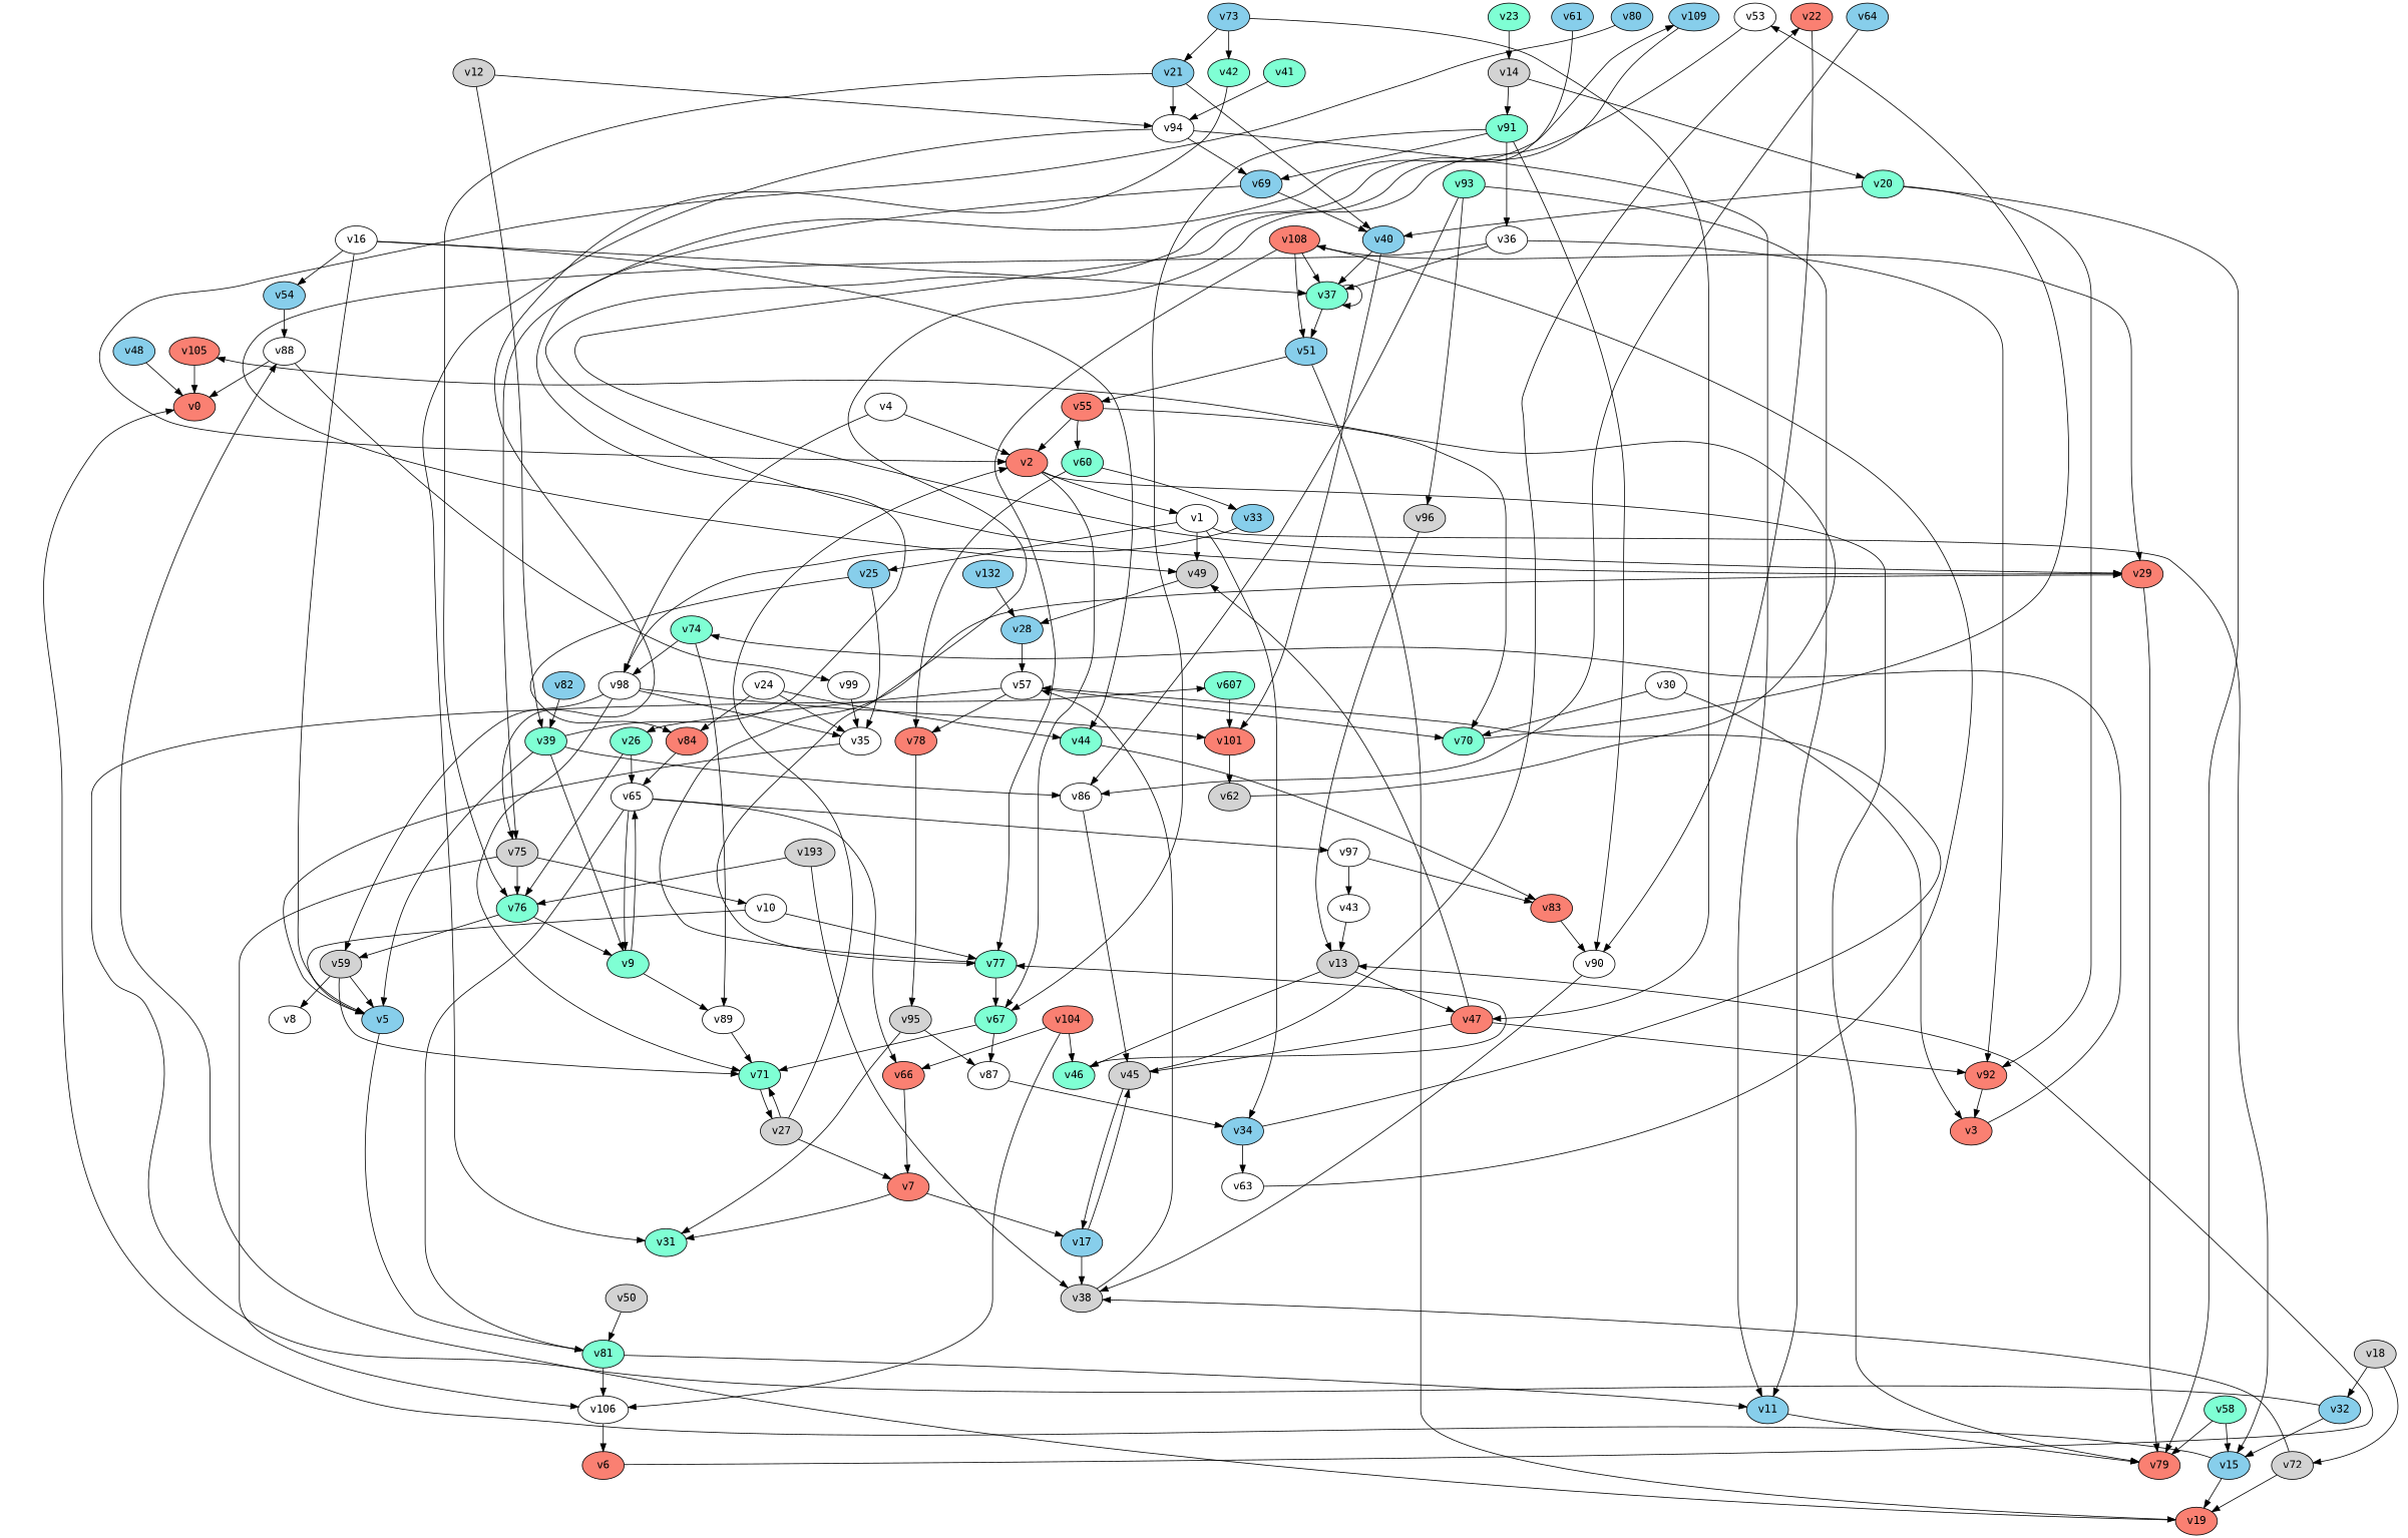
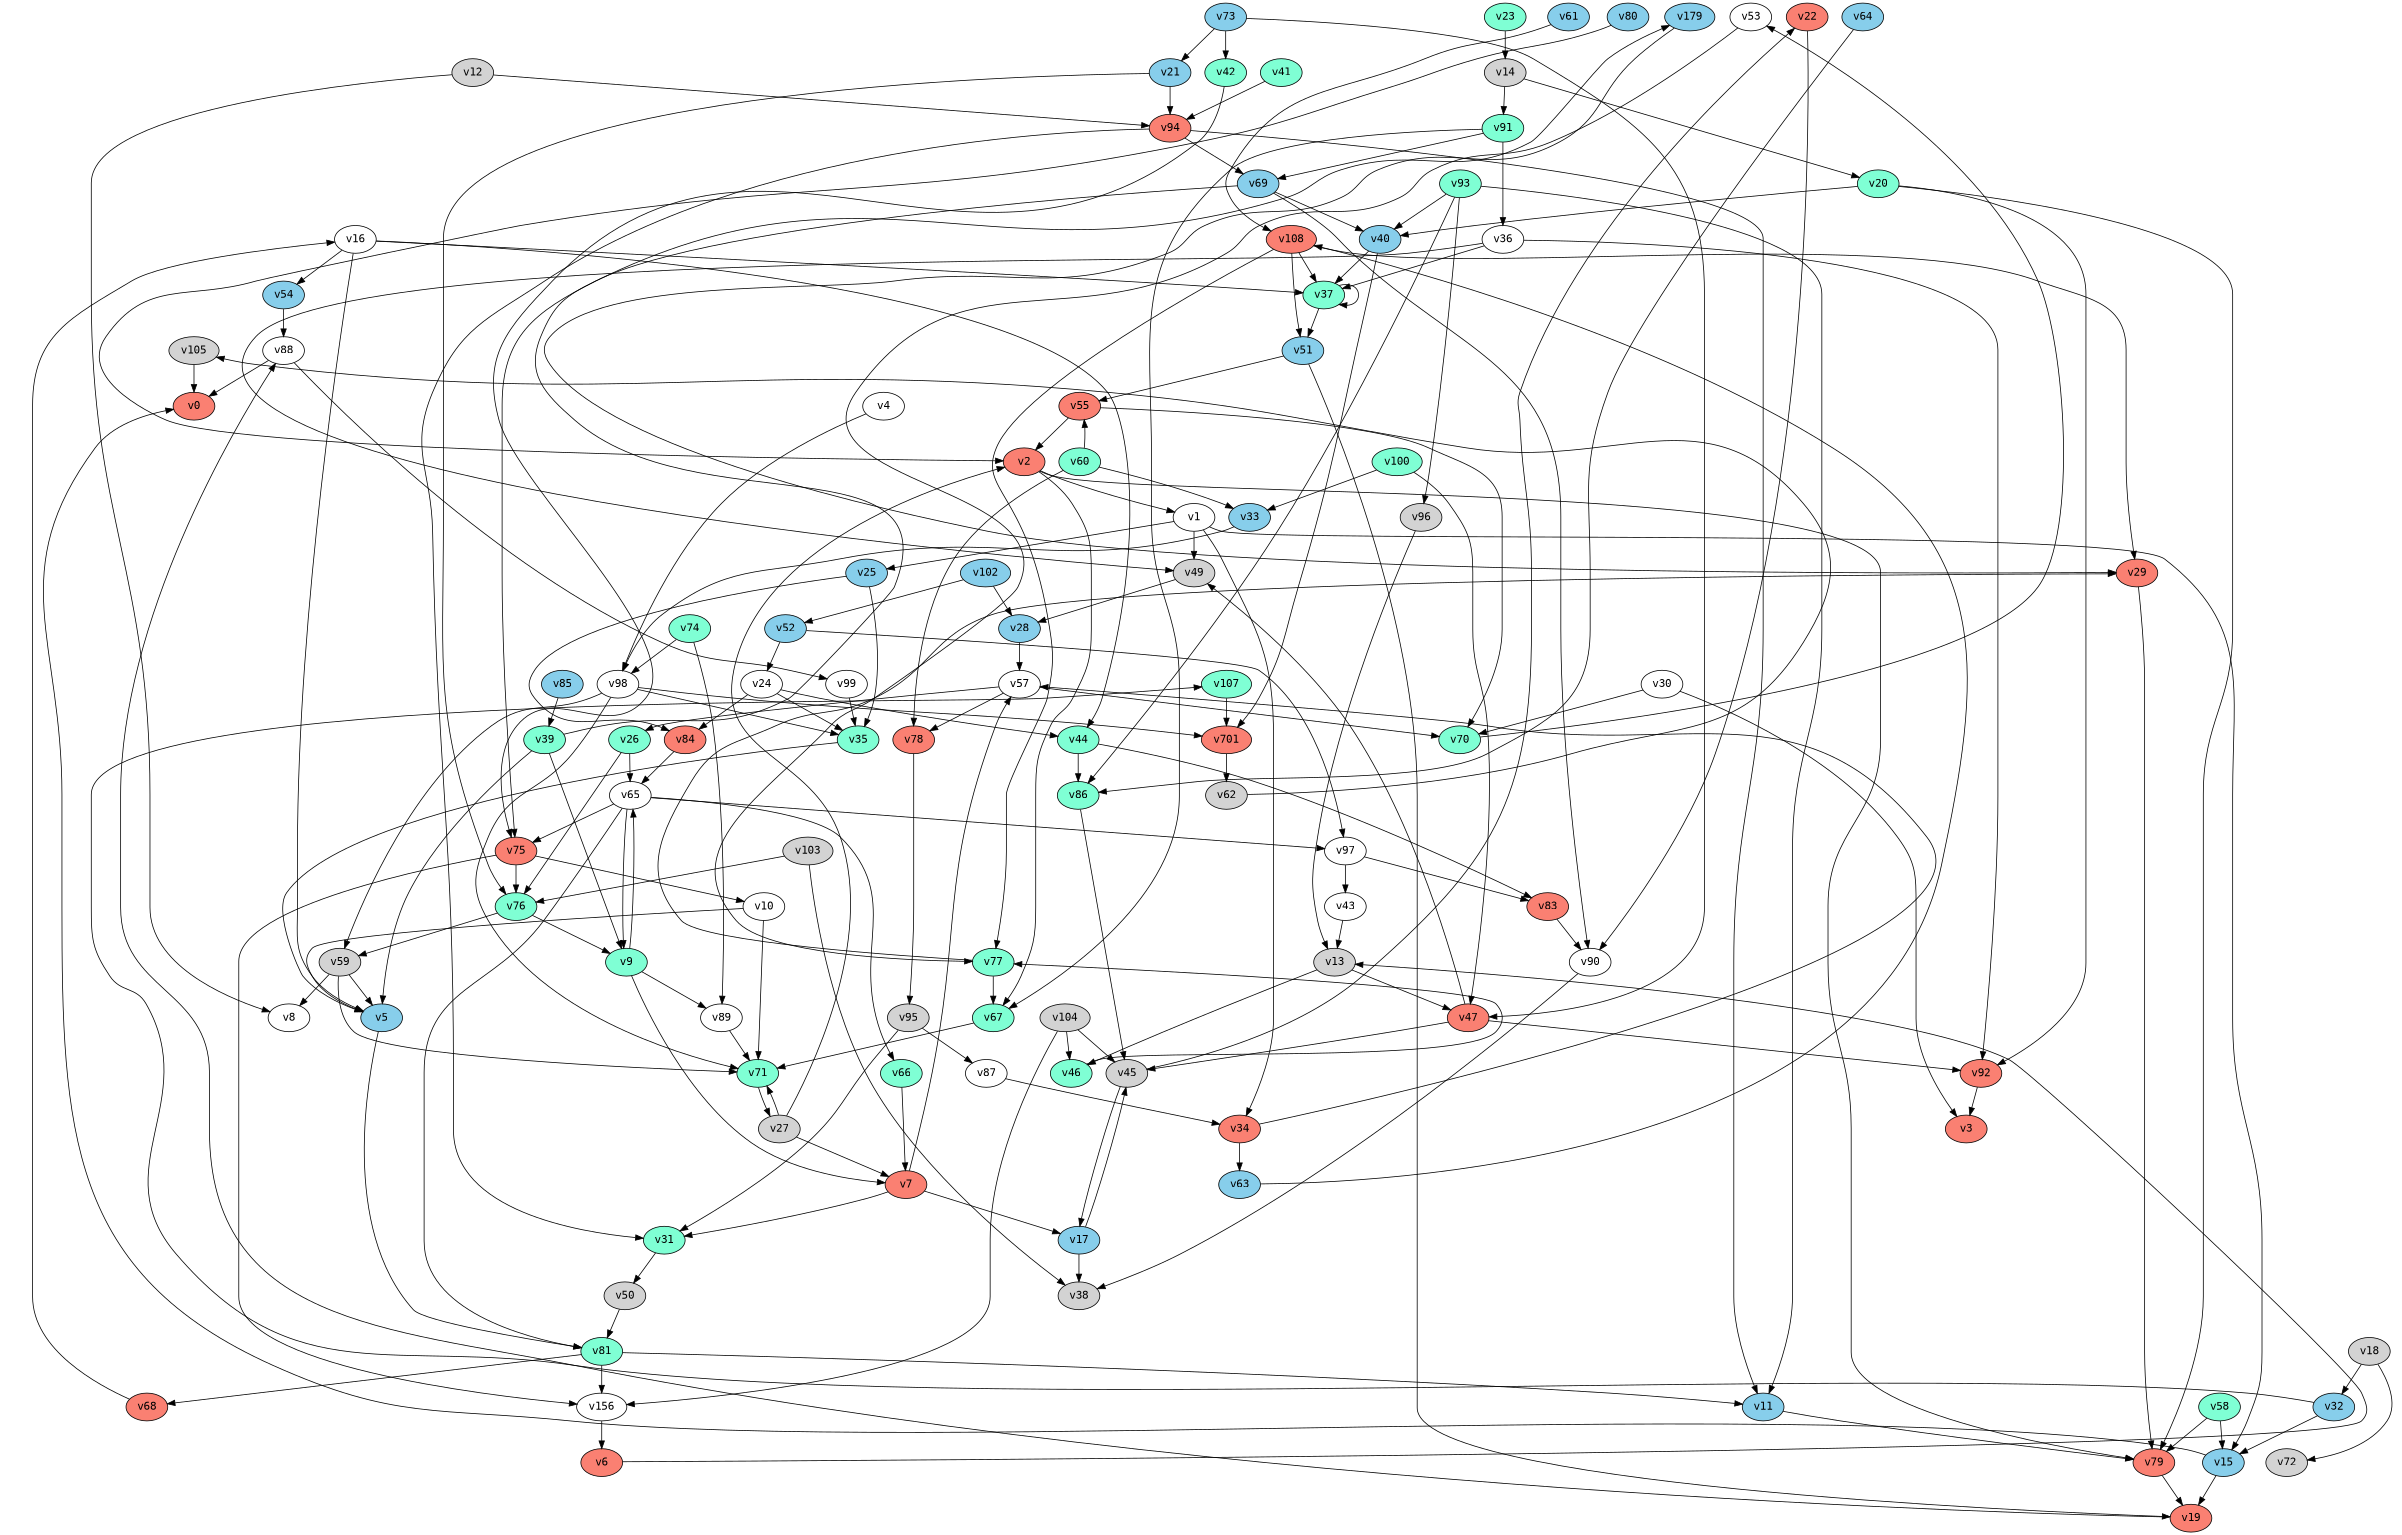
  digraph {
    fontname="DejaVu Sans Mono"
    node [fillcolor=aquamarine fontname="DejaVu Sans Mono" player=1 style=filled]
    edge [fontname="DejaVu Sans Mono"]
    v0 [fillcolor=salmon]
    v1 [fillcolor=white player=0]
    v15 [fillcolor=skyblue]
    v25 [fillcolor=skyblue]
-   v34 [fillcolor=skyblue]
+   v34 [fillcolor=salmon]
    v49 [fillcolor=lightgrey]
    v19 [fillcolor=salmon]
-   v35 [fillcolor=white]
+   v35
    v84 [fillcolor=salmon player=0]
    v57 [fillcolor=white player=0]
-   v63 [fillcolor=white]
+   v63 [fillcolor=skyblue]
    v28 [fillcolor=skyblue player=0]
    v2 [fillcolor=salmon player=0]
    v67 [player=0]
    v79 [fillcolor=salmon]
    v71
    v87 [fillcolor=white]
    v3 [fillcolor=salmon]
    v74
    v98 [fillcolor=white player=0]
    v89 [fillcolor=white player=0]
    v4 [fillcolor=white player=0]
-   v101 [fillcolor=salmon]
+   v101 [fillcolor=salmon label=v701]
    v59 [fillcolor=lightgrey player=0]
    v5 [fillcolor=skyblue]
    v81 [player=0]
    v11 [fillcolor=skyblue]
-   v106 [fillcolor=white]
+   v106 [fillcolor=white label=v156]
+   v68 [fillcolor=salmon]
    v6 [fillcolor=salmon player=0]
    v13 [fillcolor=lightgrey]
    v46 [player=0]
    v47 [fillcolor=salmon]
    v7 [fillcolor=salmon player=0]
    v17 [fillcolor=skyblue player=0]
    v31
    v38 [fillcolor=lightgrey]
    v45 [fillcolor=lightgrey player=0]
    v50 [fillcolor=lightgrey]
    v8 [fillcolor=white]
    v9 [player=0]
    v65 [fillcolor=white]
-   v75 [fillcolor=lightgrey]
+   v75 [fillcolor=salmon]
    v97 [fillcolor=white]
-   v66 [fillcolor=salmon player=0]
+   v66 [player=0]
    v10 [fillcolor=white]
    v77 [player=0]
    v29 [fillcolor=salmon player=0]
    v12 [fillcolor=lightgrey player=0]
-   v94 [fillcolor=white]
+   v94 [fillcolor=salmon]
    v69 [fillcolor=skyblue player=0]
    v92 [fillcolor=salmon player=0]
    v14 [fillcolor=lightgrey]
    v20 [player=0]
    v91
    v40 [fillcolor=skyblue player=0]
    v90 [fillcolor=white player=0]
    v36 [fillcolor=white]
    v88 [fillcolor=white]
    v16 [fillcolor=white]
    v37 [player=0]
    v44 [player=0]
    v54 [fillcolor=skyblue]
    v51 [fillcolor=skyblue]
    v83 [fillcolor=salmon]
-   v86 [fillcolor=white player=0]
+   v86 [player=0]
    v22 [fillcolor=salmon]
    v18 [fillcolor=lightgrey]
    v32 [fillcolor=skyblue]
    v72 [fillcolor=lightgrey player=0]
-   v107 [label=v607]
+   v107
    v99 [fillcolor=white]
    v21 [fillcolor=skyblue]
    v76 [player=0]
    v23 [player=0]
    v24 [fillcolor=white]
    v26
    v27 [fillcolor=lightgrey player=0]
    v70 [player=0]
    v78 [fillcolor=salmon player=0]
    v30 [fillcolor=white player=0]
    v53 [fillcolor=white player=0]
    v33 [fillcolor=skyblue player=0]
    v108 [fillcolor=salmon player=0]
    v55 [fillcolor=salmon]
    v39
-   v109 [fillcolor=skyblue player=0]
+   v109 [fillcolor=skyblue player=0 label=v179]
    v62 [fillcolor=lightgrey player=0]
    v41
    v42 [player=0]
    v43 [fillcolor=white]
-   v48 [fillcolor=skyblue]
+   v52 [fillcolor=skyblue]
    v95 [fillcolor=lightgrey player=0]
    v58 [player=0]
    v60
    v61 [fillcolor=skyblue player=0]
-   v105 [fillcolor=salmon]
+   v105 [fillcolor=lightgrey]
    v64 [fillcolor=skyblue]
    v73 [fillcolor=skyblue]
    v80 [fillcolor=skyblue player=0]
-   v82 [fillcolor=skyblue player=0]
+   v82 [fillcolor=skyblue player=0 label=v85]
    v93
    v96 [fillcolor=lightgrey]
-   v102 [fillcolor=skyblue label=v132]
-   v103 [fillcolor=lightgrey label=v193]
-   v104 [fillcolor=salmon]
+   v100 [player=0]
+   v102 [fillcolor=skyblue]
+   v103 [fillcolor=lightgrey]
+   v104 [fillcolor=lightgrey]
    v1 -> v15
    v1 -> v25
    v1 -> v34
    v1 -> v49
    v15 -> v0 [constraint="t < 12"]
    v15 -> v19
    v25 -> v35
    v25 -> v84 [constraint="t >= 5"]
    v34 -> v57 [constraint="t < 10"]
    v34 -> v63
    v49 -> v28
    v19 -> v88 [constraint="t >= 1"]
    v35 -> v5 [constraint="t mod 5 == 1"]
    v84 -> v65
    v57 -> v26
    v57 -> v70
    v57 -> v78
    v63 -> v108 [constraint="t mod 3 == 0"]
    v28 -> v57
    v2 -> v1
    v2 -> v67
    v2 -> v79
    v67 -> v71
-   v67 -> v87
-   v72 -> v19
+   v79 -> v19
    v71 -> v27
    v87 -> v34
-   v3 -> v74 [constraint="t >= 4"]
    v74 -> v98
    v74 -> v89
    v98 -> v35
    v98 -> v71
    v98 -> v101
    v98 -> v59
    v89 -> v71
-   v4 -> v2
    v4 -> v98
    v101 -> v62
    v59 -> v71
    v59 -> v5
    v59 -> v8
    v5 -> v81 [constraint="t mod 5 == 2"]
    v81 -> v11
    v81 -> v106
+   v81 -> v68
    v11 -> v79
    v106 -> v6
+   v68 -> v16
    v6 -> v13 [constraint="t >= 1"]
    v13 -> v46
    v13 -> v47
    v46 -> v77 [constraint="t >= 1"]
    v47 -> v49
    v47 -> v45
    v47 -> v92
    v7 -> v17
    v7 -> v31
    v17 -> v38
    v17 -> v45 [constraint="t < 9"]
-   v38 -> v57
+   v31 -> v50
+   v7 -> v57
    v45 -> v17
    v45 -> v22 [constraint="t >= 5"]
    v50 -> v81
    v9 -> v89
+   v9 -> v7
    v9 -> v65
    v65 -> v81
    v65 -> v9
+   v65 -> v75
    v65 -> v97
    v65 -> v66
    v75 -> v106
    v75 -> v10
    v75 -> v76
    v97 -> v83
    v97 -> v43
    v66 -> v7
    v10 -> v5 [constraint="t mod 4 == 2"]
-   v10 -> v77
+   v10 -> v71
    v77 -> v67
    v77 -> v29 [constraint="t >= 1"]
    v29 -> v79
-   v12 -> v39
+   v12 -> v8
    v12 -> v94
    v94 -> v11
    v94 -> v31
    v94 -> v69
    v69 -> v75
    v69 -> v40
    v92 -> v3
    v14 -> v20
    v14 -> v91
    v20 -> v79
    v20 -> v92
    v20 -> v40
    v91 -> v67
    v91 -> v69
-   v91 -> v90
+   v69 -> v90
    v91 -> v36
    v40 -> v101
    v40 -> v37
    v90 -> v38 [constraint="t >= 4"]
    v36 -> v49 [constraint="t >= 5"]
    v36 -> v92
    v36 -> v37
    v88 -> v0
    v88 -> v99 [constraint="t mod 4 == 2"]
    v16 -> v5
    v16 -> v37
    v16 -> v44
    v16 -> v54
    v37 -> v37
    v37 -> v51
    v44 -> v83 [constraint="t < 9"]
-   v39 -> v86
+   v44 -> v86
    v54 -> v88
    v51 -> v19
    v51 -> v55
    v83 -> v90
    v86 -> v45
    v22 -> v90 [constraint="t < 10"]
    v18 -> v32
    v18 -> v72
    v32 -> v15
    v32 -> v107 [constraint="t mod 5 == 3"]
-   v72 -> v38 [constraint="t >= 1"]
    v107 -> v101
    v99 -> v35
    v21 -> v94
    v21 -> v76
    v76 -> v59
    v76 -> v9
    v23 -> v14
    v24 -> v35
    v24 -> v84
    v24 -> v44
    v26 -> v65
    v26 -> v76
    v27 -> v2
    v27 -> v71
    v27 -> v7
    v70 -> v53 [constraint="t mod 4 == 2"]
    v78 -> v95
    v30 -> v3
    v30 -> v70
    v53 -> v77 [constraint="t >= 5"]
    v33 -> v98 [constraint="t >= 4"]
    v108 -> v77
    v108 -> v29
    v108 -> v37
    v108 -> v51
    v55 -> v2
    v55 -> v70
    v39 -> v5
    v39 -> v9
    v39 -> v109 [constraint="t < 13"]
    v109 -> v29 [constraint="t mod 5 == 0"]
    v62 -> v105 [constraint="t < 13"]
    v41 -> v94
    v42 -> v75 [constraint="t < 11"]
    v43 -> v13
-   v48 -> v0
+   v52 -> v97 [constraint="t >= 3"]
+   v52 -> v24
    v95 -> v87
    v95 -> v31
    v58 -> v15
    v58 -> v79
    v60 -> v78
    v60 -> v33
-   v55 -> v60
-   v61 -> v29 [constraint="t < 5"]
+   v60 -> v55
+   v61 -> v108 [constraint="t < 5"]
    v105 -> v0
    v64 -> v86 [constraint="t < 6"]
    v73 -> v47
    v73 -> v21
    v73 -> v42
    v80 -> v2 [constraint="t < 6"]
    v82 -> v39
    v93 -> v11
-   v21 -> v40
+   v93 -> v40
    v93 -> v86
    v93 -> v96
    v96 -> v13
+   v100 -> v47
+   v100 -> v33
    v102 -> v28
+   v102 -> v52
    v103 -> v38
    v103 -> v76
    v104 -> v106
    v104 -> v46
-   v104 -> v66
+   v104 -> v45
  }
